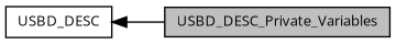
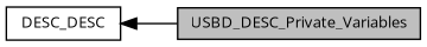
  digraph {
    rankdir=LR
    fontname="Open Sans"
    node [color=black fontname="Open Sans" fontsize=10 shape=record style=filled]
-   n1 [fillcolor=white height=0.2 label=USBD_DESC width=0.4]
+   n1 [fillcolor=white height=0.2 label=DESC_DESC width=0.4]
    n2 [fillcolor=grey75 fontcolor=black height=0.2 label=USBD_DESC_Private_Variables width=0.4]
    n1 -> n2 [dir=back fontname="Open Sans" fontsize=10 labelfontname=Helvetica labelfontsize=10 shape=plaintext style=solid]
  }
